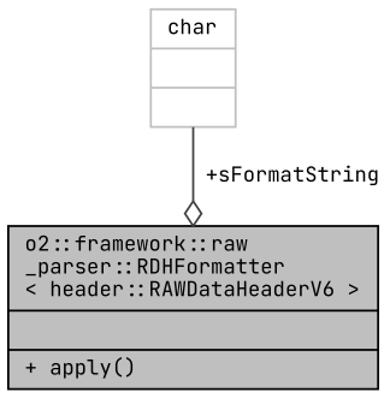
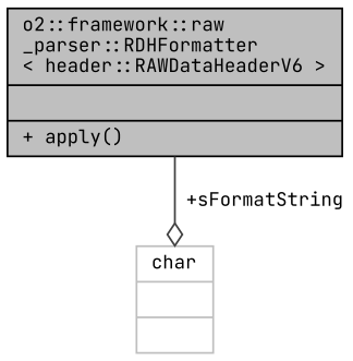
  digraph {
    fontname="JetBrains Mono"
    node [fontname="JetBrains Mono" fontsize=10 shape=record]
    n1 [color=black fillcolor=grey75 fontcolor=black height=0.2 label="{o2::framework::raw\l_parser::RDHFormatter\l\< header::RAWDataHeaderV6 \>\n||+ apply()\l}" style=filled width=0.4]
    n2 [color=grey75 height=0.2 label="{char\n||}" width=0.4]
-   n2 -> n1 [arrowhead=odiamond color=grey25 fontname="JetBrains Mono" fontsize=10 label=" +sFormatString" labelfontname=Helvetica labelfontsize=10 style=solid]
+   n1 -> n2 [arrowhead=odiamond color=grey25 fontname="JetBrains Mono" fontsize=10 label=" +sFormatString" labelfontname=Helvetica labelfontsize=10 style=solid]
  }
